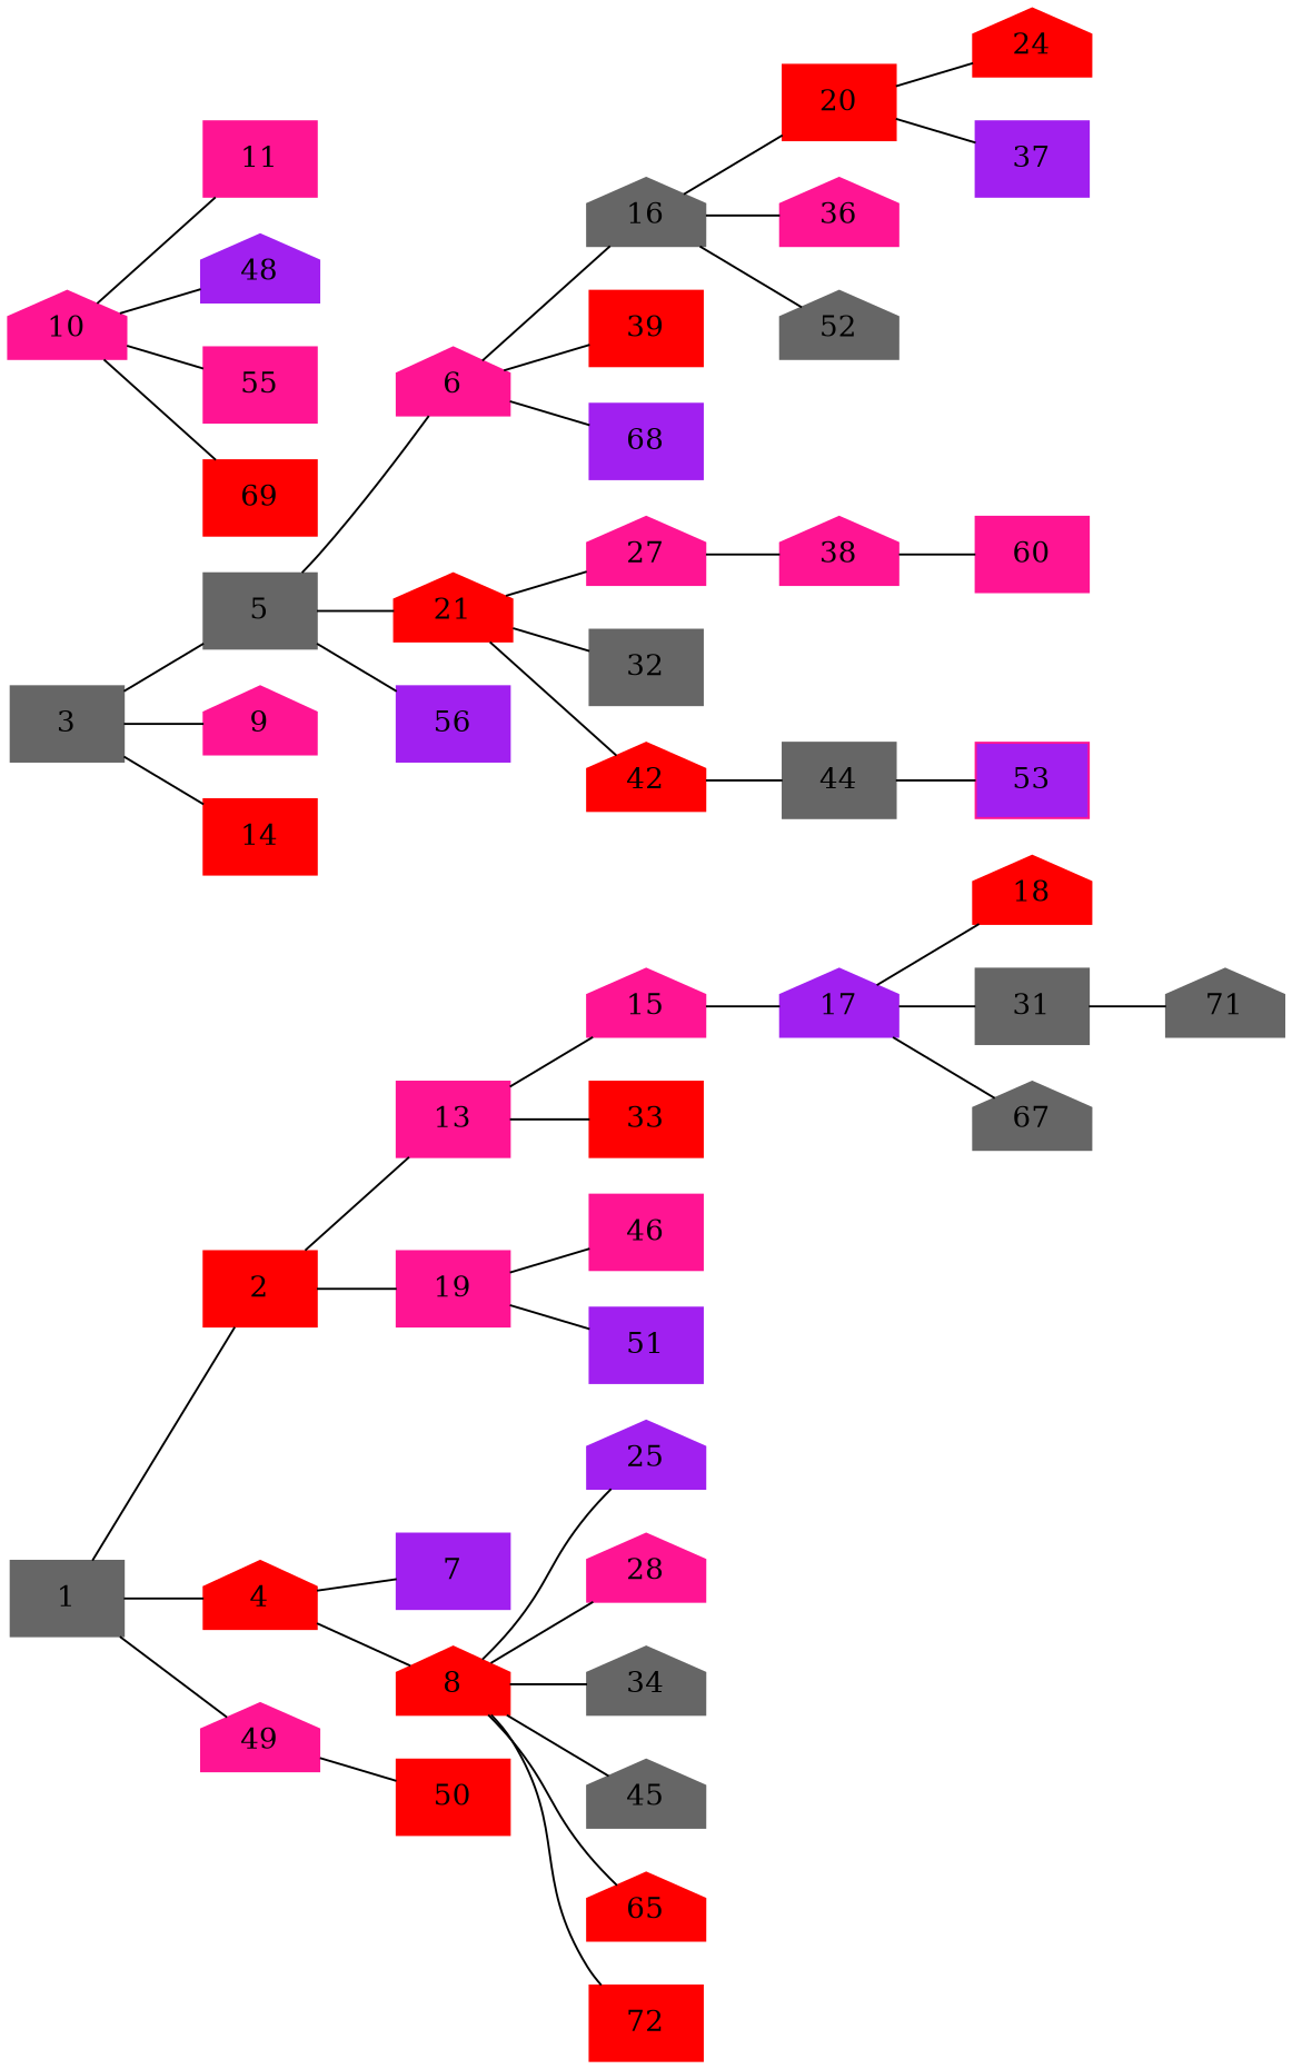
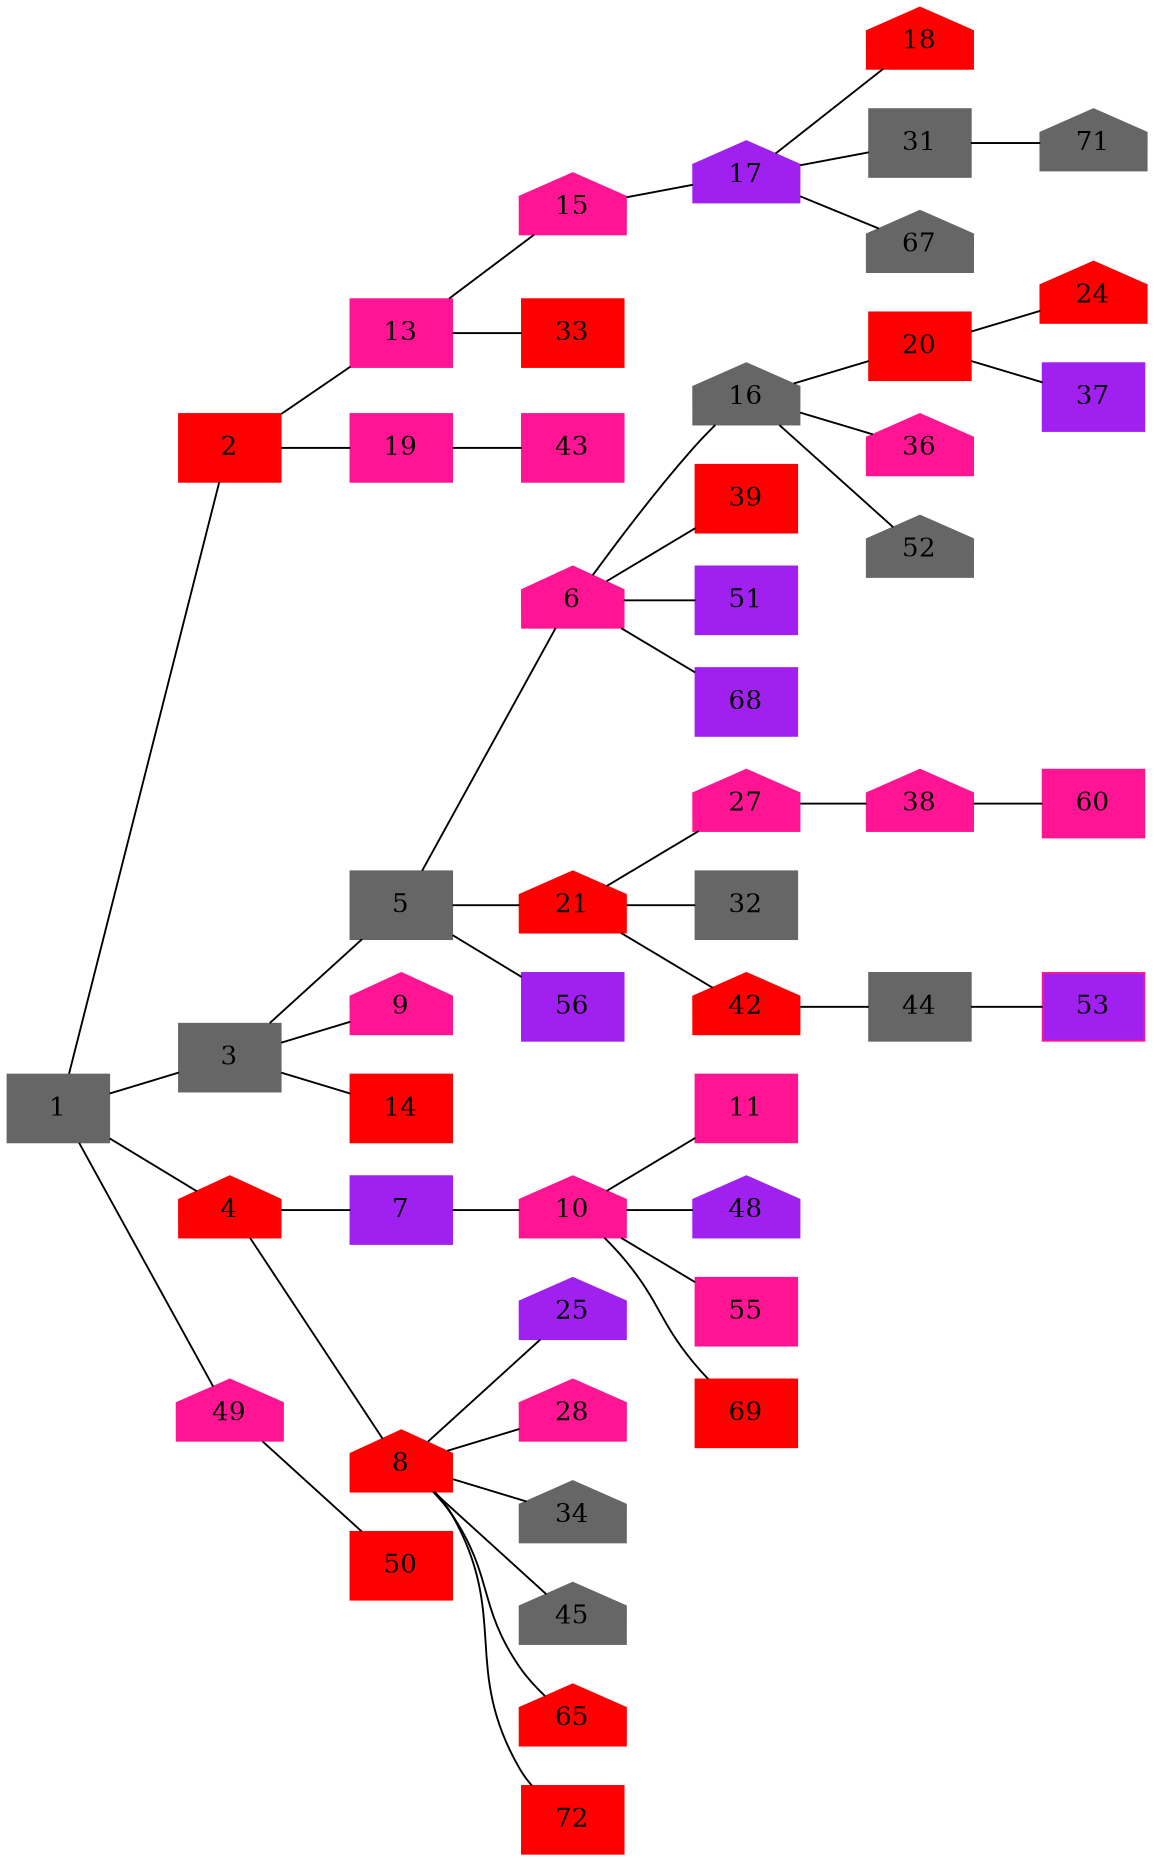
  graph {
    rankdir=LR
    node [color=deeppink shape=box style=filled]
    1 [color=gray40]
    2 [color=red]
    3 [color=gray40]
    4 [color=red shape=house super="+59"]
    49 [shape=house]
    13
    19
    5 [color=gray40]
    9 [shape=house]
    14 [color=red super="+47"]
    7 [color=purple super="+61+62"]
    8 [color=red shape=house super="+12"]
    50 [color=red]
    15 [shape=house]
    33 [color=red]
-   46
+   46 [label=43]
    6 [shape=house]
    21 [color=red shape=house super="+30+73"]
    56 [color=purple]
    10 [shape=house]
    25 [color=purple shape=house super="+43+70+64"]
    28 [shape=house super="+29"]
    34 [color=gray40 shape=house super="+63"]
    45 [color=gray40 shape=house]
    65 [color=red shape=house]
    72 [color=red]
    16 [color=gray40 shape=house super="+35+40"]
    39 [color=red super="+66"]
    51 [color=purple]
    68 [color=purple]
    27 [shape=house]
    32 [color=gray40 super="+41"]
    42 [color=red shape=house]
    20 [color=red super="+23+26+58"]
    36 [shape=house super="+54"]
    52 [color=gray40 shape=house]
    11 [super="+22"]
    48 [color=purple shape=house]
    55
    69 [color=red]
    17 [color=purple shape=house]
    18 [color=red shape=house]
    31 [color=gray40]
    67 [color=gray40 shape=house]
    24 [color=red shape=house]
    37 [color=purple]
    71 [color=gray40 shape=house]
    38 [shape=house]
    44 [color=gray40]
    60
    53 [fillcolor=purple]
    1 -- 2
+   1 -- 3
    1 -- 4
    1 -- 49
    2 -- 13
    2 -- 19
    3 -- 5
    3 -- 9
    3 -- 14
    4 -- 7
    4 -- 8
    49 -- 50
    13 -- 15
    13 -- 33
    19 -- 46
    5 -- 6
    5 -- 21
    5 -- 56
+   7 -- 10
    8 -- 25
    8 -- 28
    8 -- 34
    8 -- 45
    8 -- 65
    8 -- 72
    15 -- 17
    6 -- 16
    6 -- 39
-   19 -- 51
+   6 -- 51
    6 -- 68
    21 -- 27
    21 -- 32
    21 -- 42
    10 -- 11
    10 -- 48
    10 -- 55
    10 -- 69
    16 -- 20
    16 -- 36
    16 -- 52
    27 -- 38
    42 -- 44
    20 -- 24
    20 -- 37
    17 -- 18
    17 -- 31
    17 -- 67
    31 -- 71
    38 -- 60
    44 -- 53
  }
